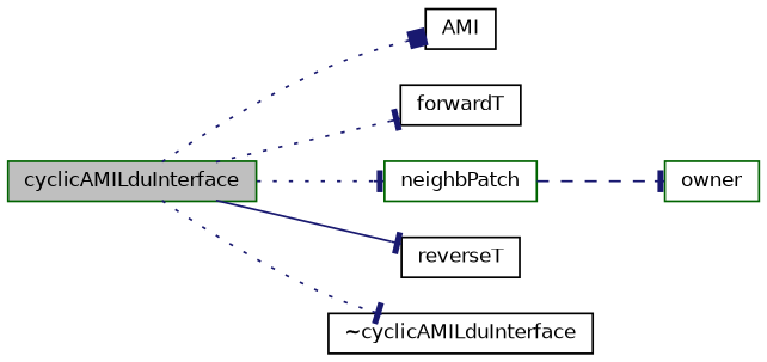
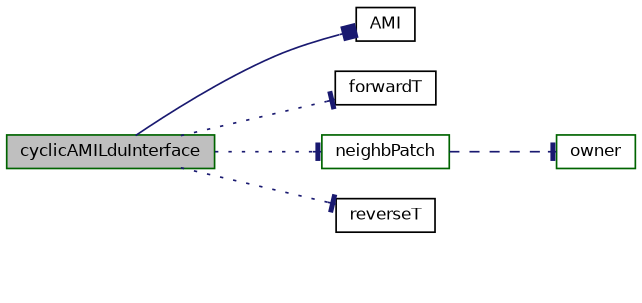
  digraph {
    rankdir=LR
    node [color=black fontname=Helvetica fontsize=10 shape=record]
    edge [arrowhead=tee color=midnightblue fontname=Helvetica fontsize=10 labelfontname=Helvetica labelfontsize=10 style=dotted]
    n1 [color=darkgreen fillcolor=grey75 fontcolor=black height=0.2 label=cyclicAMILduInterface style=filled width=0.4]
    n2 [height=0.2 label=AMI width=0.4]
    n3 [height=0.2 label=forwardT width=0.4]
    n4 [color=darkgreen height=0.2 label=neighbPatch width=0.4]
    n5 [height=0.2 label=reverseT width=0.4]
-   n6 [height=0.2 label="~cyclicAMILduInterface" width=0.4]
    n7 [color=darkgreen height=0.2 label=owner width=0.4]
-   n1 -> n2 [arrowhead=box]
+   n1 -> n2 [arrowhead=box style=solid]
    n1 -> n3
    n1 -> n4
-   n1 -> n5 [style=solid]
-   n1 -> n6
+   n1 -> n5
    n4 -> n7 [style=dashed]
  }
